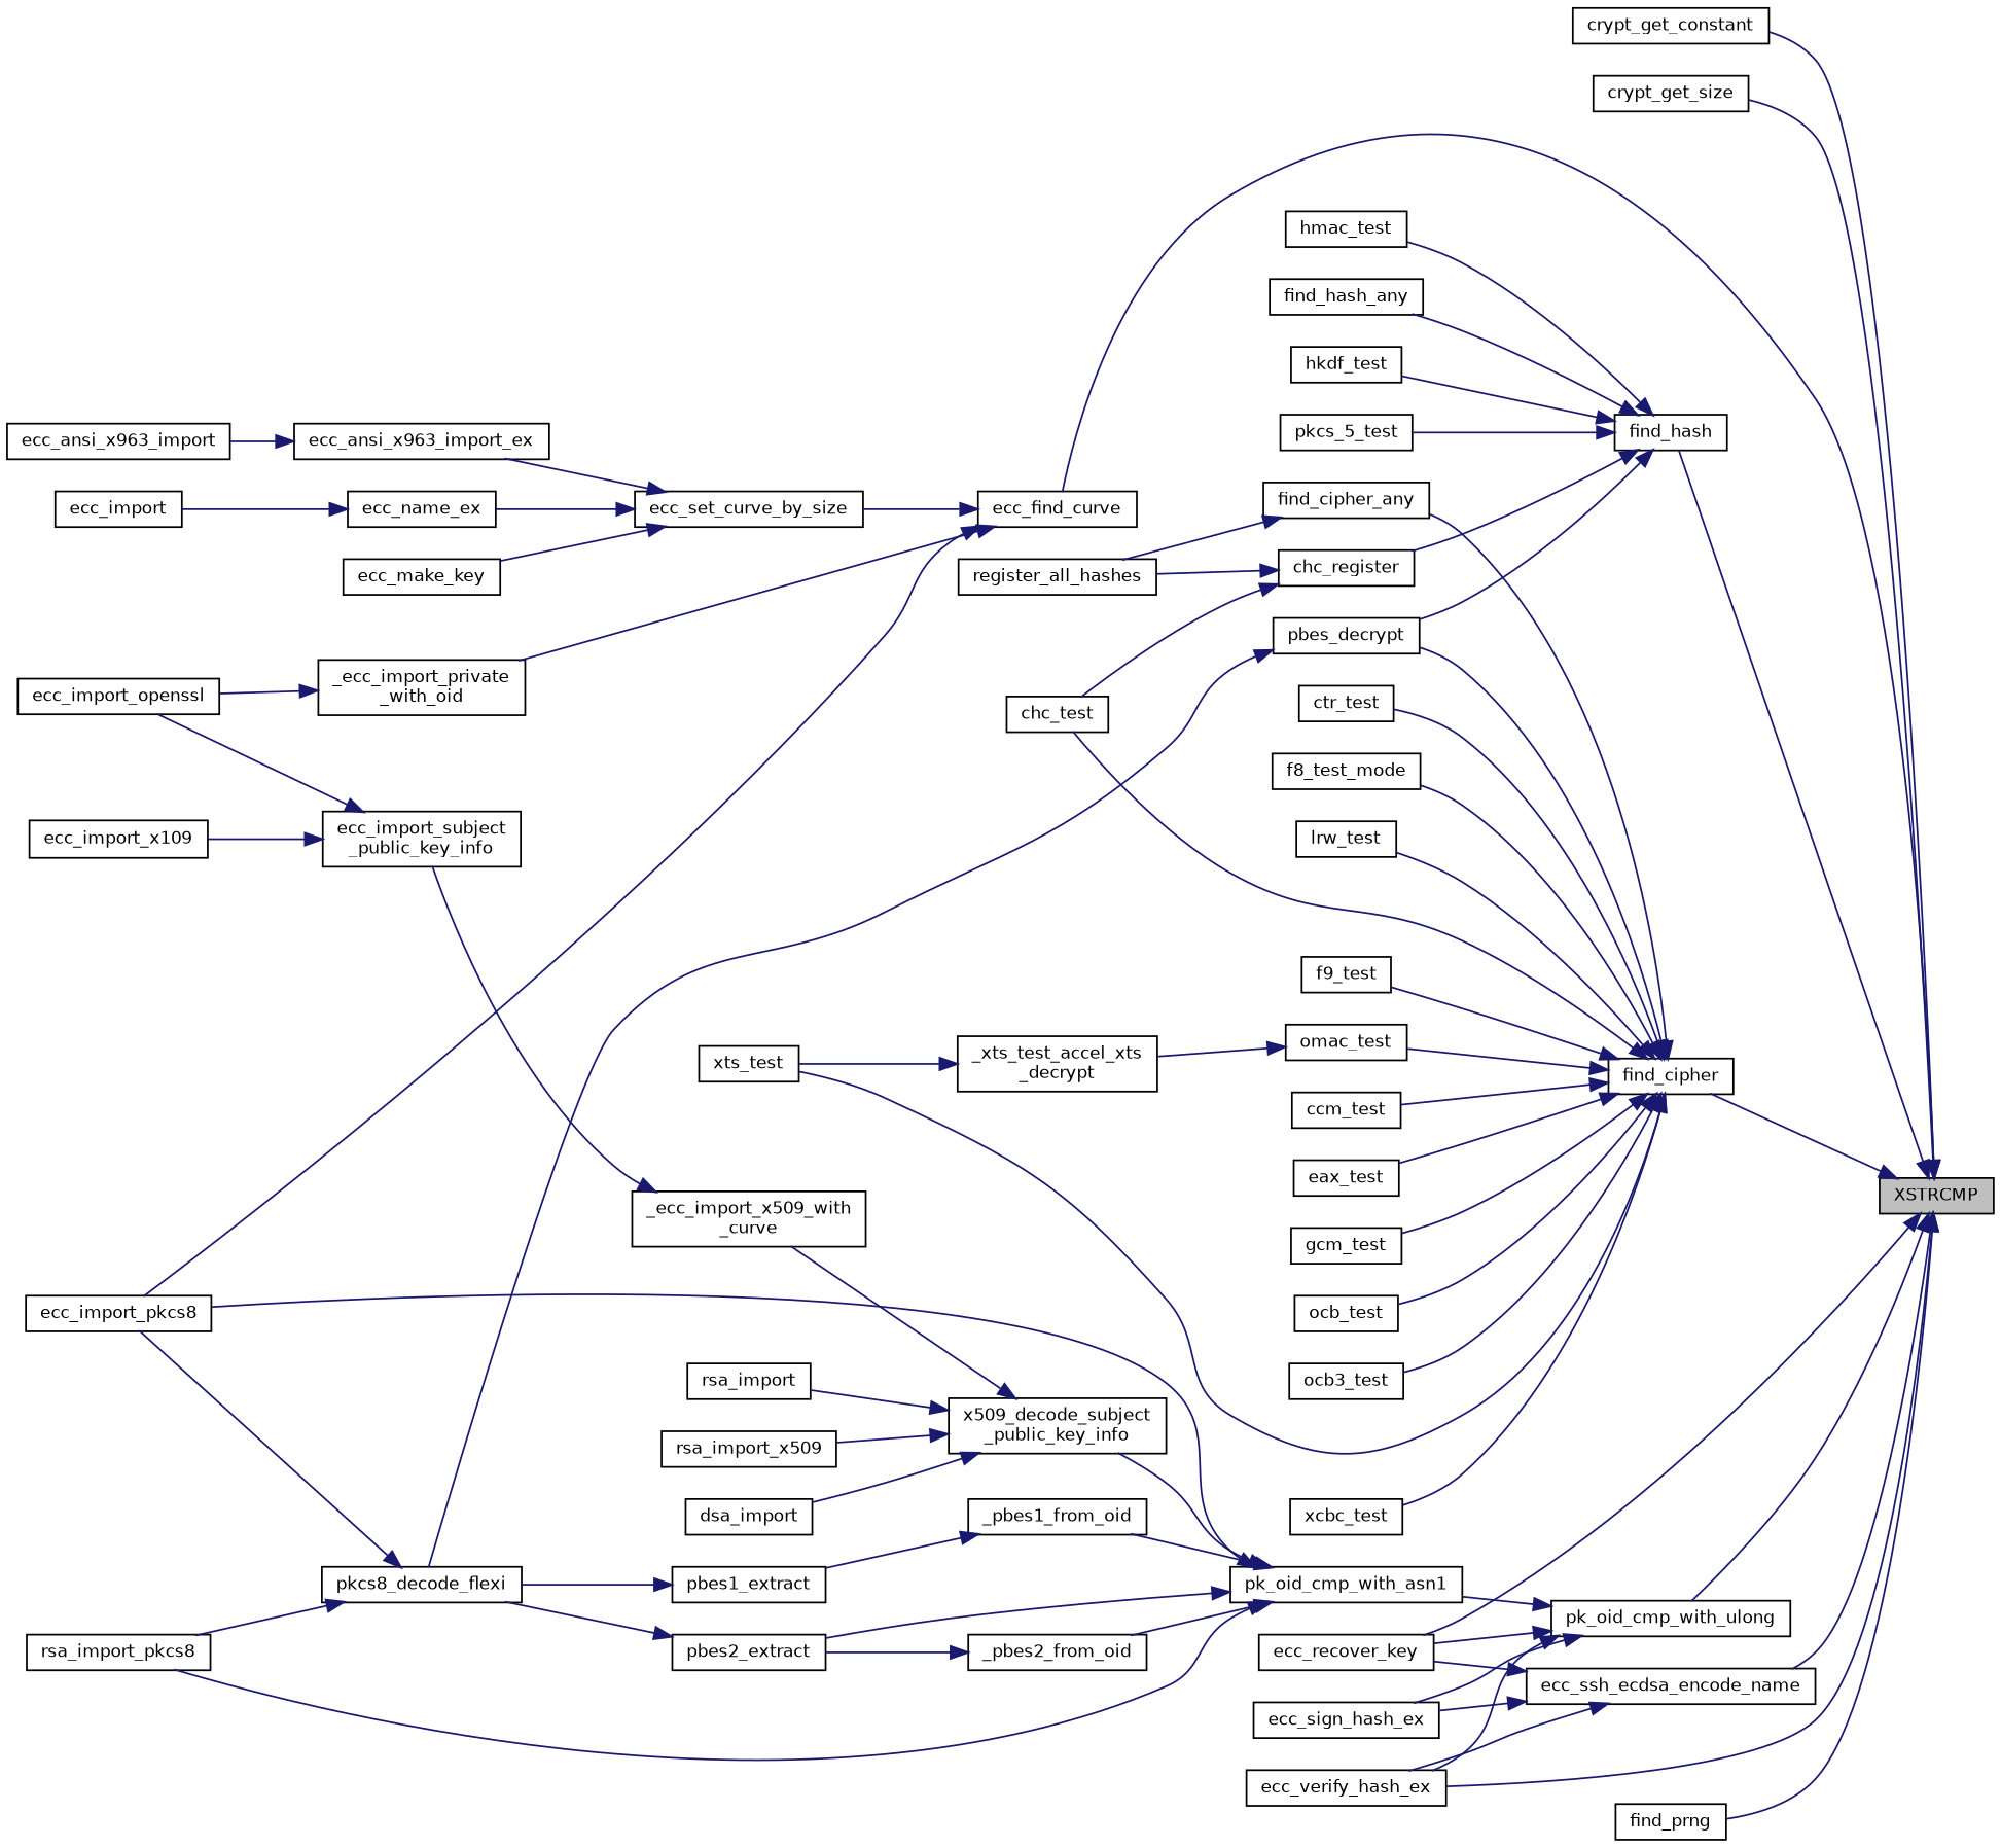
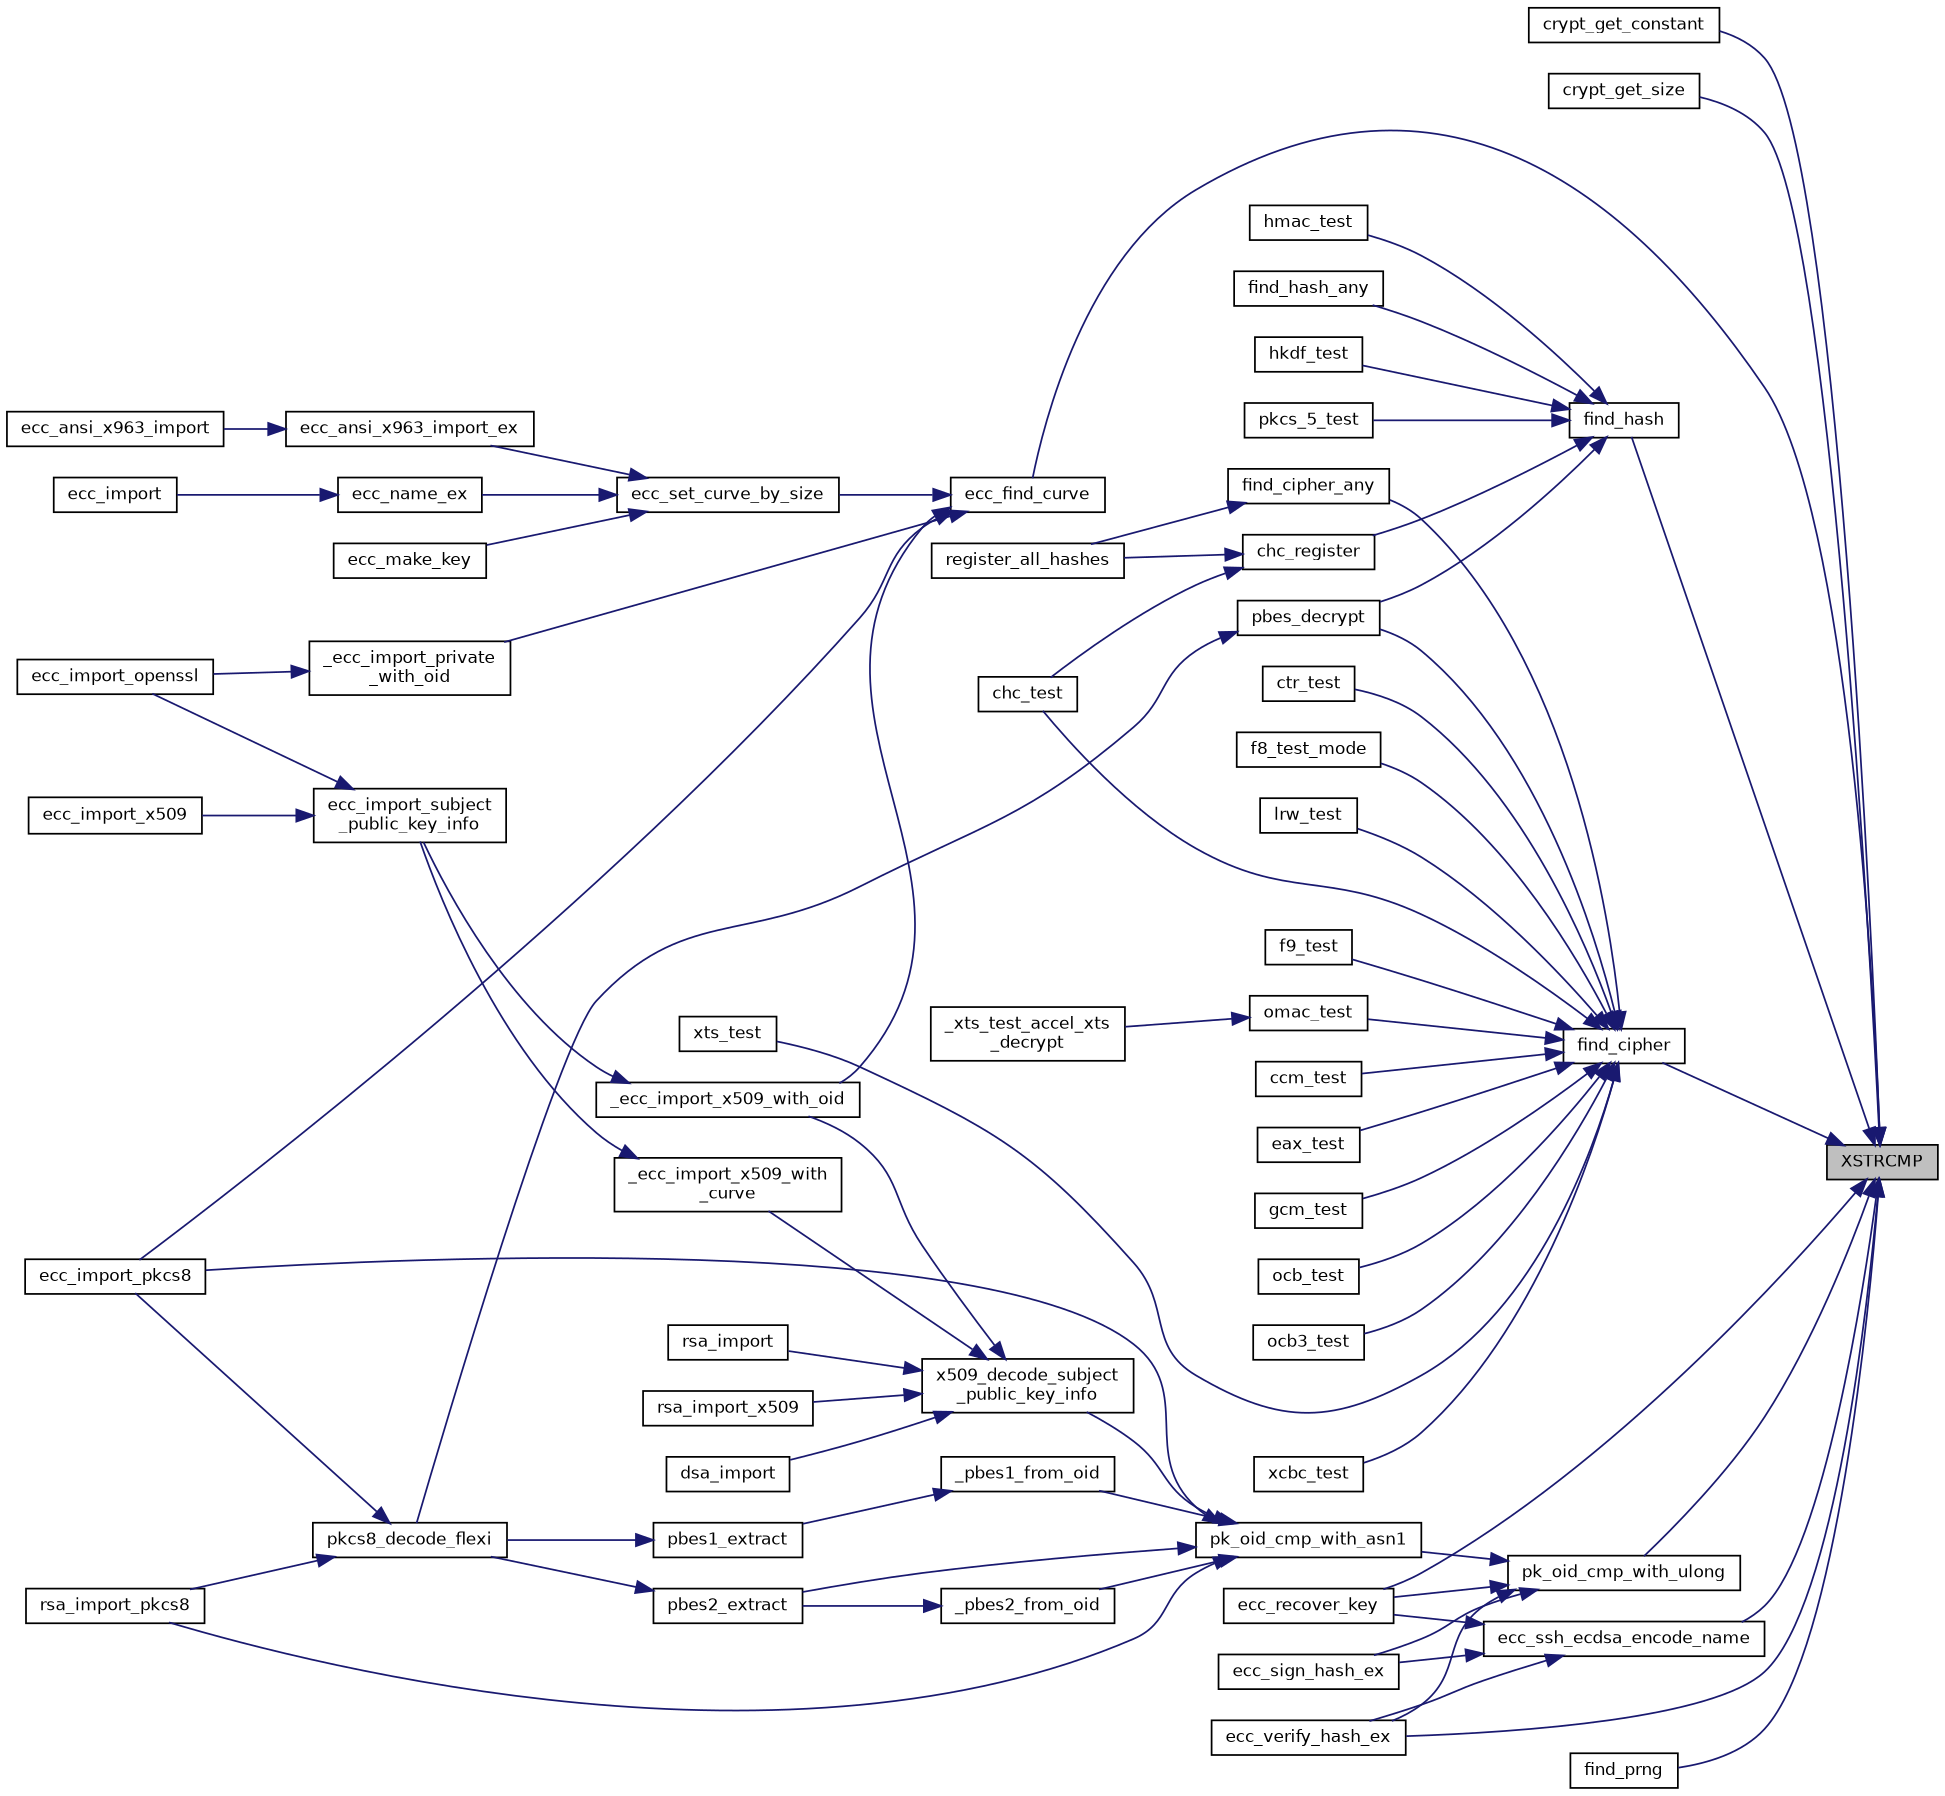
  digraph {
    rankdir=RL
    node [color=black fillcolor=white fontname=Helvetica fontsize=10 shape=record style=filled]
    edge [color=midnightblue dir=back fontname=Helvetica fontsize=10 labelfontname=Helvetica labelfontsize=10 style=solid]
    n1 [fillcolor=grey75 fontcolor=black height=0.2 label=XSTRCMP width=0.4]
    n2 [height=0.2 label=crypt_get_constant width=0.4]
    n3 [height=0.2 label=crypt_get_size width=0.4]
    n4 [height=0.2 label=ecc_find_curve width=0.4]
    n5 [height=0.2 label=ecc_recover_key width=0.4]
    n6 [height=0.2 label=ecc_ssh_ecdsa_encode_name width=0.4]
    n7 [height=0.2 label=ecc_verify_hash_ex width=0.4]
    n8 [height=0.2 label=find_cipher width=0.4]
    n9 [height=0.2 label=find_hash width=0.4]
    n10 [height=0.2 label=find_prng width=0.4]
    n11 [height=0.2 label=pk_oid_cmp_with_ulong width=0.4]
    n12 [height=0.2 label="_ecc_import_private\l_with_oid" width=0.4]
    n13 [height=0.2 label=ecc_import_pkcs8 width=0.4]
+   n14 [height=0.2 label=_ecc_import_x509_with_oid width=0.4]
    n15 [height=0.2 label=ecc_set_curve_by_size width=0.4]
    n16 [height=0.2 label=ecc_sign_hash_ex width=0.4]
    n17 [height=0.2 label=ccm_test width=0.4]
    n18 [height=0.2 label=eax_test width=0.4]
    n19 [height=0.2 label=gcm_test width=0.4]
    n20 [height=0.2 label=ocb_test width=0.4]
    n21 [height=0.2 label=ocb3_test width=0.4]
    n22 [height=0.2 label=chc_test width=0.4]
    n23 [height=0.2 label=f9_test width=0.4]
    n24 [height=0.2 label=omac_test width=0.4]
    n25 [height=0.2 label=xcbc_test width=0.4]
    n26 [height=0.2 label=find_cipher_any width=0.4]
    n27 [height=0.2 label=pbes_decrypt width=0.4]
    n28 [height=0.2 label=ctr_test width=0.4]
    n29 [height=0.2 label=f8_test_mode width=0.4]
    n30 [height=0.2 label=lrw_test width=0.4]
    n31 [height=0.2 label=xts_test width=0.4]
    n32 [height=0.2 label=chc_register width=0.4]
    n33 [height=0.2 label=hmac_test width=0.4]
    n34 [height=0.2 label=find_hash_any width=0.4]
    n35 [height=0.2 label=hkdf_test width=0.4]
    n36 [height=0.2 label=pkcs_5_test width=0.4]
    n37 [height=0.2 label=pk_oid_cmp_with_asn1 width=0.4]
    n38 [height=0.2 label=ecc_import_openssl width=0.4]
    n39 [height=0.2 label="ecc_import_subject\l_public_key_info" width=0.4]
    n40 [height=0.2 label=ecc_ansi_x963_import_ex width=0.4]
    n41 [height=0.2 label=ecc_name_ex width=0.4]
    n42 [height=0.2 label=ecc_make_key width=0.4]
-   n43 [height=0.2 label=ecc_import_x109 width=0.4]
+   n43 [height=0.2 label=ecc_import_x509 width=0.4]
    n44 [height=0.2 label=ecc_ansi_x963_import width=0.4]
    n45 [height=0.2 label=ecc_import width=0.4]
    n46 [height=0.2 label="_xts_test_accel_xts\l_decrypt" width=0.4]
    n47 [height=0.2 label=register_all_hashes width=0.4]
    n48 [height=0.2 label=pkcs8_decode_flexi width=0.4]
    n49 [height=0.2 label=rsa_import_pkcs8 width=0.4]
    n50 [height=0.2 label=_pbes1_from_oid width=0.4]
    n51 [height=0.2 label=_pbes2_from_oid width=0.4]
    n52 [height=0.2 label=pbes2_extract width=0.4]
    n53 [height=0.2 label="x509_decode_subject\l_public_key_info" width=0.4]
    n54 [height=0.2 label=pbes1_extract width=0.4]
    n55 [height=0.2 label=dsa_import width=0.4]
    n56 [height=0.2 label="_ecc_import_x509_with\l_curve" width=0.4]
    n57 [height=0.2 label=rsa_import width=0.4]
    n58 [height=0.2 label=rsa_import_x509 width=0.4]
    n1 -> n2
    n1 -> n3
    n1 -> n4
    n1 -> n5
    n1 -> n6
    n1 -> n7
    n1 -> n8
    n1 -> n9
    n1 -> n10
    n1 -> n11
    n4 -> n12
    n4 -> n13
+   n4 -> n14
    n4 -> n15
    n6 -> n5
    n6 -> n7
    n6 -> n16
    n8 -> n17
    n8 -> n18
    n8 -> n19
    n8 -> n20
    n8 -> n21
    n8 -> n22
    n8 -> n23
    n8 -> n24
    n8 -> n25
    n8 -> n26
    n8 -> n27
    n8 -> n28
    n8 -> n29
    n8 -> n30
    n8 -> n31
    n9 -> n27
    n9 -> n32
    n9 -> n33
    n9 -> n34
    n9 -> n35
    n9 -> n36
    n11 -> n5
    n11 -> n7
    n11 -> n16
    n11 -> n37
    n12 -> n38
+   n14 -> n39
    n15 -> n40
    n15 -> n41
    n15 -> n42
    n24 -> n46
    n26 -> n47
    n27 -> n48
    n32 -> n22
    n32 -> n47
    n37 -> n13
    n37 -> n49
    n37 -> n50
    n37 -> n51
    n37 -> n52
    n37 -> n53
    n39 -> n38
    n39 -> n43
    n40 -> n44
    n41 -> n45
-   n46 -> n31
    n48 -> n13
    n48 -> n49
    n50 -> n54
    n51 -> n52
    n52 -> n48
+   n53 -> n14
    n53 -> n55
    n53 -> n56
    n53 -> n57
    n53 -> n58
    n54 -> n48
    n56 -> n39
  }
